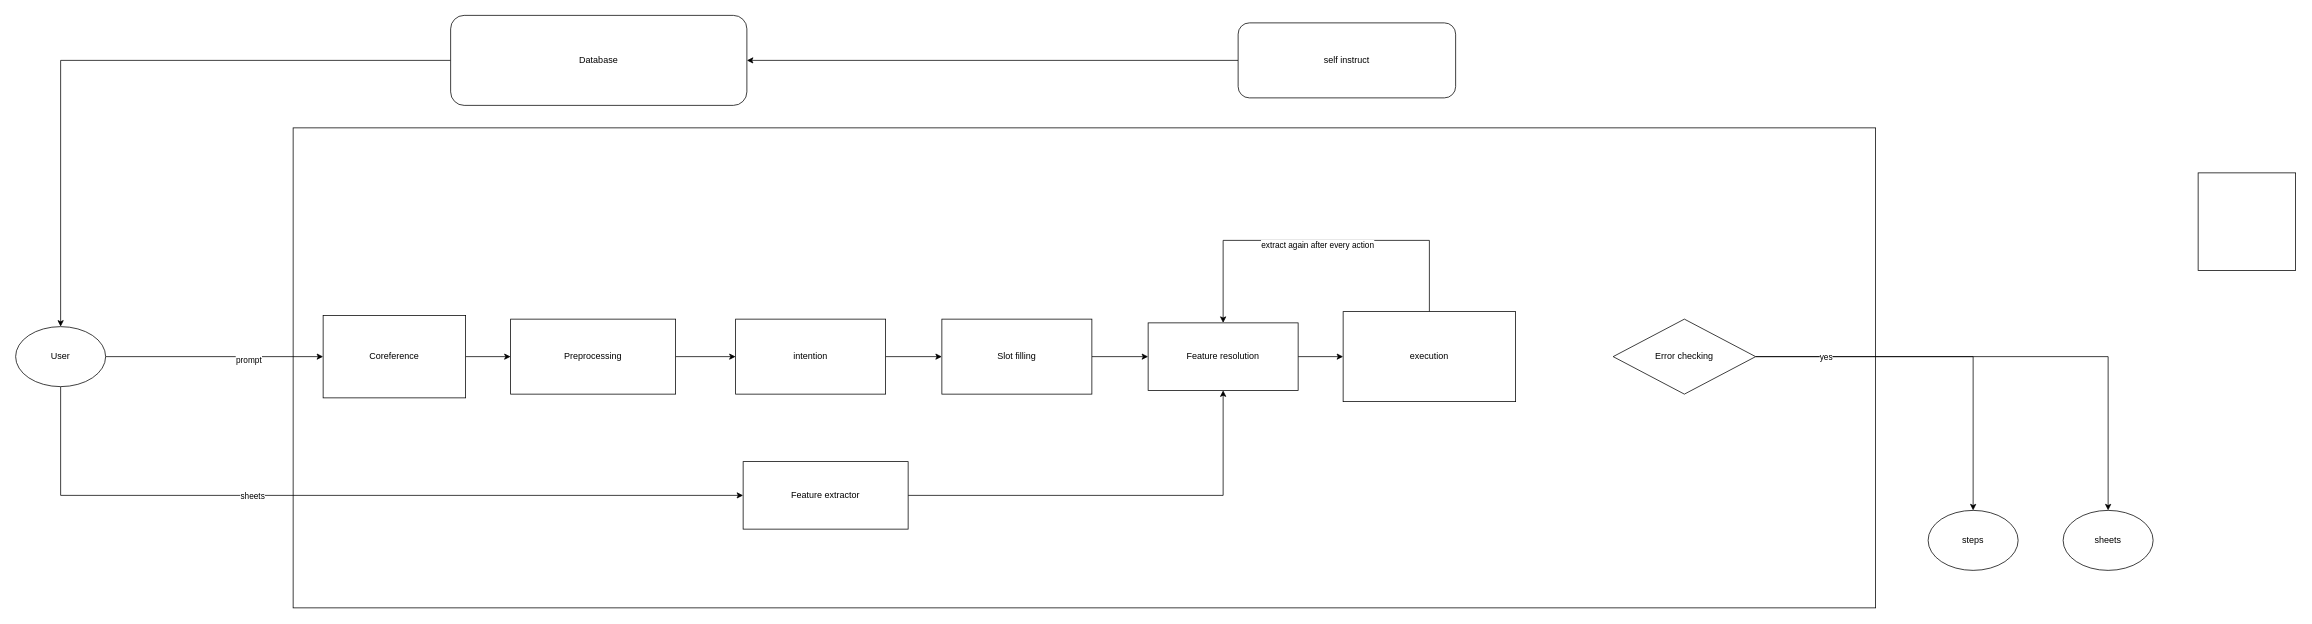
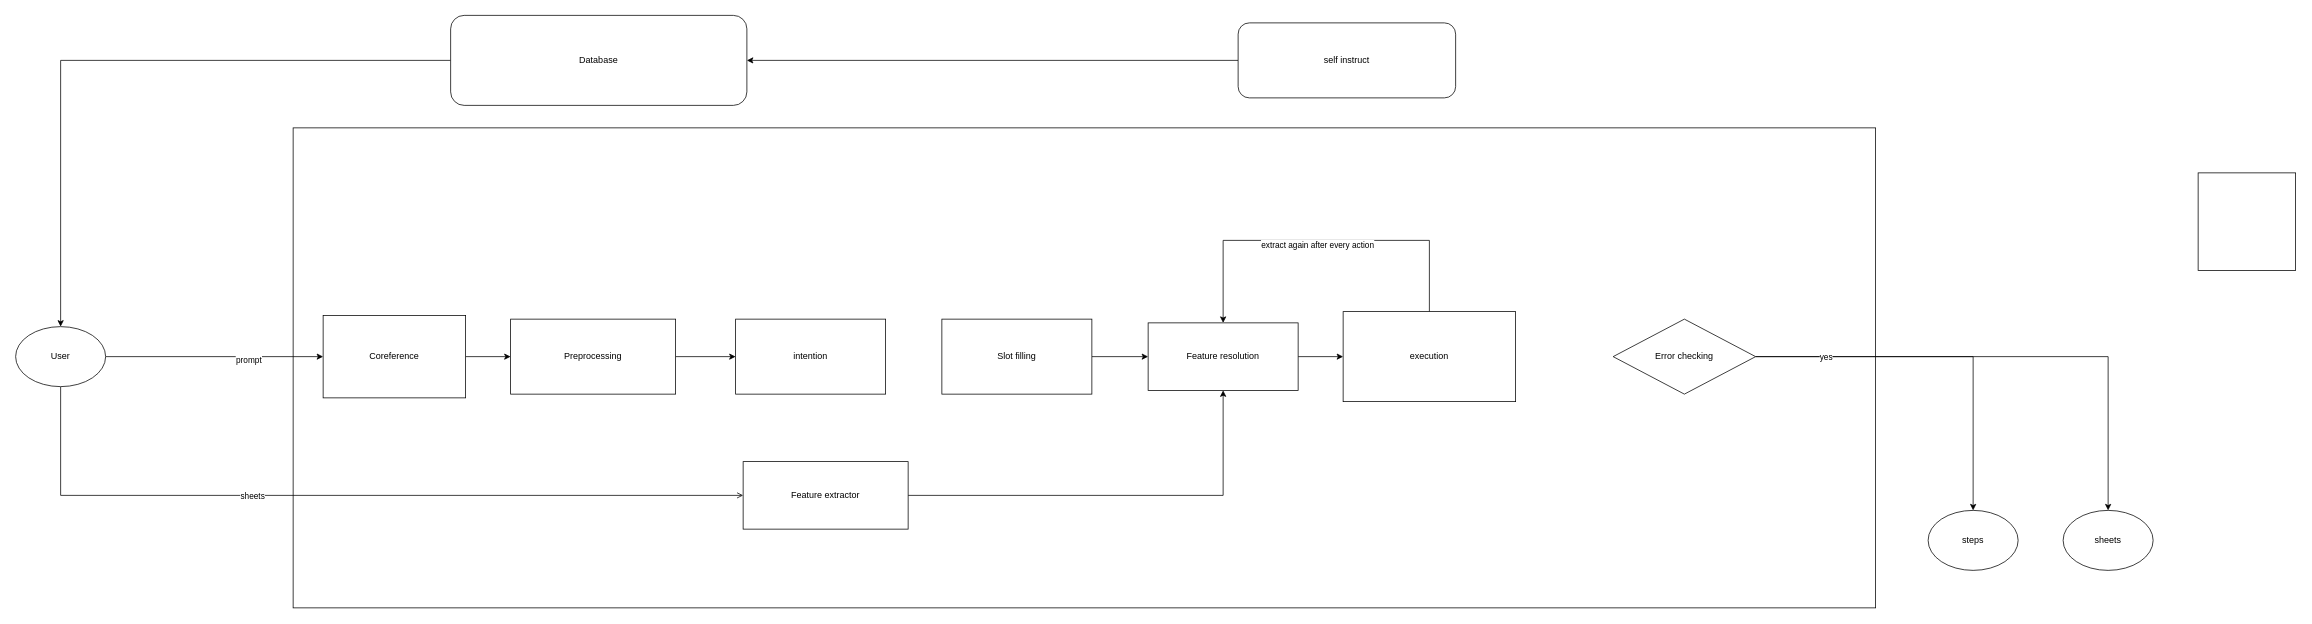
  <mxCell id="0" />
  <mxCell id="1" parent="0" />
  <mxCell id="2" value="" style="rounded=0;whiteSpace=wrap;html=1;" vertex="1" parent="1"><mxGeometry x="390" y="170" width="2110" height="640" as="geometry" /></mxCell>
  <mxCell id="3" style="edgeStyle=orthogonalEdgeStyle;rounded=0;orthogonalLoop=1;jettySize=auto;html=1;entryX=0;entryY=0.5;entryDx=0;entryDy=0;" edge="1" parent="1" source="4" target="8"><mxGeometry relative="1" as="geometry" /></mxCell>
  <mxCell id="4" value="Preprocessing" style="rounded=0;whiteSpace=wrap;html=1;" vertex="1" parent="1"><mxGeometry x="680" y="425" width="220" height="100" as="geometry" /></mxCell>
  <mxCell id="5" style="edgeStyle=orthogonalEdgeStyle;rounded=0;orthogonalLoop=1;jettySize=auto;html=1;entryX=0.5;entryY=1;entryDx=0;entryDy=0;" edge="1" parent="1" source="6" target="14"><mxGeometry relative="1" as="geometry" /></mxCell>
  <mxCell id="6" value="Feature extractor" style="rounded=0;whiteSpace=wrap;html=1;" vertex="1" parent="1"><mxGeometry x="990" y="615" width="220" height="90" as="geometry" /></mxCell>
- <mxCell id="7" style="edgeStyle=orthogonalEdgeStyle;rounded=0;orthogonalLoop=1;jettySize=auto;html=1;entryX=0;entryY=0.5;entryDx=0;entryDy=0;" edge="1" parent="1" source="8" target="12"><mxGeometry relative="1" as="geometry" /></mxCell>
  <mxCell id="8" value="intention" style="rounded=0;whiteSpace=wrap;html=1;" vertex="1" parent="1"><mxGeometry x="980" y="425" width="200" height="100" as="geometry" /></mxCell>
  <mxCell id="9" style="edgeStyle=orthogonalEdgeStyle;rounded=0;orthogonalLoop=1;jettySize=auto;html=1;entryX=0;entryY=0.5;entryDx=0;entryDy=0;" edge="1" parent="1" source="10" target="4"><mxGeometry relative="1" as="geometry" /></mxCell>
  <mxCell id="10" value="Coreference" style="rounded=0;whiteSpace=wrap;html=1;" vertex="1" parent="1"><mxGeometry x="430" y="420" width="190" height="110" as="geometry" /></mxCell>
  <mxCell id="11" style="edgeStyle=orthogonalEdgeStyle;rounded=0;orthogonalLoop=1;jettySize=auto;html=1;entryX=0;entryY=0.5;entryDx=0;entryDy=0;" edge="1" parent="1" source="12" target="14"><mxGeometry relative="1" as="geometry" /></mxCell>
  <mxCell id="12" value="Slot filling" style="rounded=0;whiteSpace=wrap;html=1;" vertex="1" parent="1"><mxGeometry x="1255" y="425" width="200" height="100" as="geometry" /></mxCell>
  <mxCell id="13" style="edgeStyle=orthogonalEdgeStyle;rounded=0;orthogonalLoop=1;jettySize=auto;html=1;entryX=0;entryY=0.5;entryDx=0;entryDy=0;" edge="1" parent="1" source="14" target="17"><mxGeometry relative="1" as="geometry" /></mxCell>
  <mxCell id="14" value="Feature resolution" style="rounded=0;whiteSpace=wrap;html=1;" vertex="1" parent="1"><mxGeometry x="1530" y="430" width="200" height="90" as="geometry" /></mxCell>
  <mxCell id="15" style="edgeStyle=orthogonalEdgeStyle;rounded=0;orthogonalLoop=1;jettySize=auto;html=1;entryX=0.5;entryY=0;entryDx=0;entryDy=0;" edge="1" parent="1" source="17" target="14"><mxGeometry relative="1" as="geometry"><Array as="points"><mxPoint x="1905" y="320" /><mxPoint x="1630" y="320" /></Array></mxGeometry></mxCell>
  <mxCell id="16" value="extract again after every action" style="edgeLabel;html=1;align=center;verticalAlign=middle;resizable=0;points=[];" vertex="1" connectable="0" parent="15"><mxGeometry x="0.017" y="5" relative="1" as="geometry"><mxPoint x="-1" as="offset" /></mxGeometry></mxCell>
  <mxCell id="17" value="execution" style="rounded=0;whiteSpace=wrap;html=1;" vertex="1" parent="1"><mxGeometry x="1790" y="415" width="230" height="120" as="geometry" /></mxCell>
  <mxCell id="18" style="edgeStyle=orthogonalEdgeStyle;rounded=0;orthogonalLoop=1;jettySize=auto;html=1;entryX=0;entryY=0.5;entryDx=0;entryDy=0;" edge="1" parent="1" source="22" target="10"><mxGeometry relative="1" as="geometry" /></mxCell>
  <mxCell id="19" value="prompt" style="edgeLabel;html=1;align=center;verticalAlign=middle;resizable=0;points=[];" vertex="1" connectable="0" parent="18"><mxGeometry x="0.311" y="-4" relative="1" as="geometry"><mxPoint as="offset" /></mxGeometry></mxCell>
- <mxCell id="20" style="edgeStyle=orthogonalEdgeStyle;rounded=0;orthogonalLoop=1;jettySize=auto;html=1;entryX=0;entryY=0.5;entryDx=0;entryDy=0;" edge="1" parent="1" source="22" target="6"><mxGeometry relative="1" as="geometry"><Array as="points"><mxPoint y="660" x="80" /></Array></mxGeometry></mxCell>
+ <mxCell id="20" style="edgeStyle=orthogonalEdgeStyle;rounded=0;orthogonalLoop=1;jettySize=auto;html=1;entryX=0;entryY=0.5;entryDx=0;entryDy=0;endArrow=open;" edge="1" parent="1" source="22" target="6"><mxGeometry relative="1" as="geometry"><Array as="points"><mxPoint y="660" x="80" /></Array></mxGeometry></mxCell>
  <mxCell id="21" value="sheets" style="edgeLabel;html=1;align=center;verticalAlign=middle;resizable=0;points=[];" vertex="1" connectable="0" parent="20"><mxGeometry x="-0.242" relative="1" as="geometry"><mxPoint as="offset" /></mxGeometry></mxCell>
  <mxCell id="22" value="User" style="ellipse;whiteSpace=wrap;html=1;" vertex="1" parent="1"><mxGeometry x="20" y="435" width="120" height="80" as="geometry" /></mxCell>
  <mxCell id="23" style="edgeStyle=orthogonalEdgeStyle;rounded=0;orthogonalLoop=1;jettySize=auto;html=1;exitX=1;exitY=0.5;exitDx=0;exitDy=0;entryX=0.5;entryY=0;entryDx=0;entryDy=0;" edge="1" parent="1" source="26" target="27"><mxGeometry relative="1" as="geometry" /></mxCell>
  <mxCell id="24" style="edgeStyle=orthogonalEdgeStyle;rounded=0;orthogonalLoop=1;jettySize=auto;html=1;entryX=0.5;entryY=0;entryDx=0;entryDy=0;" edge="1" parent="1" source="26" target="28"><mxGeometry relative="1" as="geometry" /></mxCell>
  <mxCell id="25" value="yes" style="edgeLabel;html=1;align=center;verticalAlign=middle;resizable=0;points=[];" vertex="1" connectable="0" parent="24"><mxGeometry x="-0.724" relative="1" as="geometry"><mxPoint as="offset" /></mxGeometry></mxCell>
  <mxCell id="26" value="Error checking" style="rhombus;whiteSpace=wrap;html=1;" vertex="1" parent="1"><mxGeometry x="2150" y="425" width="190" height="100" as="geometry" /></mxCell>
  <mxCell id="27" value="steps" style="ellipse;whiteSpace=wrap;html=1;" vertex="1" parent="1"><mxGeometry x="2570" y="680" width="120" height="80" as="geometry" /></mxCell>
  <mxCell id="28" value="sheets" style="ellipse;whiteSpace=wrap;html=1;" vertex="1" parent="1"><mxGeometry x="2750" y="680" width="120" height="80" as="geometry" /></mxCell>
  <mxCell id="29" style="edgeStyle=orthogonalEdgeStyle;rounded=0;orthogonalLoop=1;jettySize=auto;html=1;entryX=1;entryY=0.5;entryDx=0;entryDy=0;" edge="1" parent="1" source="30" target="32"><mxGeometry relative="1" as="geometry" /></mxCell>
  <mxCell id="30" value="self instruct" style="rounded=1;whiteSpace=wrap;html=1;" vertex="1" parent="1"><mxGeometry x="1650" y="30" width="290" height="100" as="geometry" /></mxCell>
  <mxCell id="31" style="edgeStyle=orthogonalEdgeStyle;rounded=0;orthogonalLoop=1;jettySize=auto;html=1;entryX=0.5;entryY=0;entryDx=0;entryDy=0;" edge="1" parent="1" source="32" target="22"><mxGeometry relative="1" as="geometry" /></mxCell>
  <mxCell id="32" value="Database" style="rounded=1;whiteSpace=wrap;html=1;" vertex="1" parent="1"><mxGeometry x="600" y="20" width="395" height="120" as="geometry" /></mxCell>
  <mxCell id="33" value="" style="whiteSpace=wrap;html=1;aspect=fixed;" vertex="1" parent="1"><mxGeometry x="2930" y="230" width="130" height="130" as="geometry" /></mxCell>
